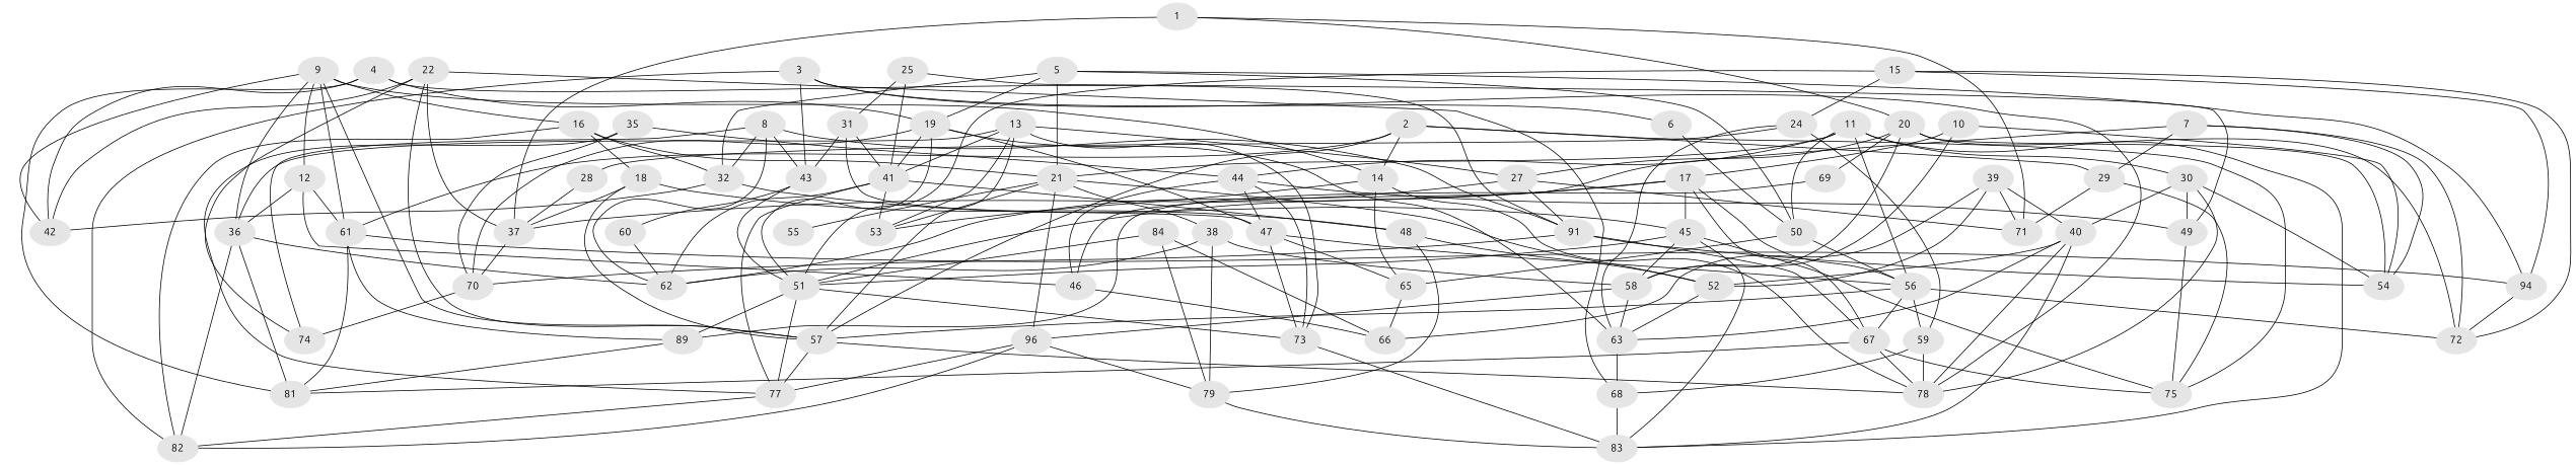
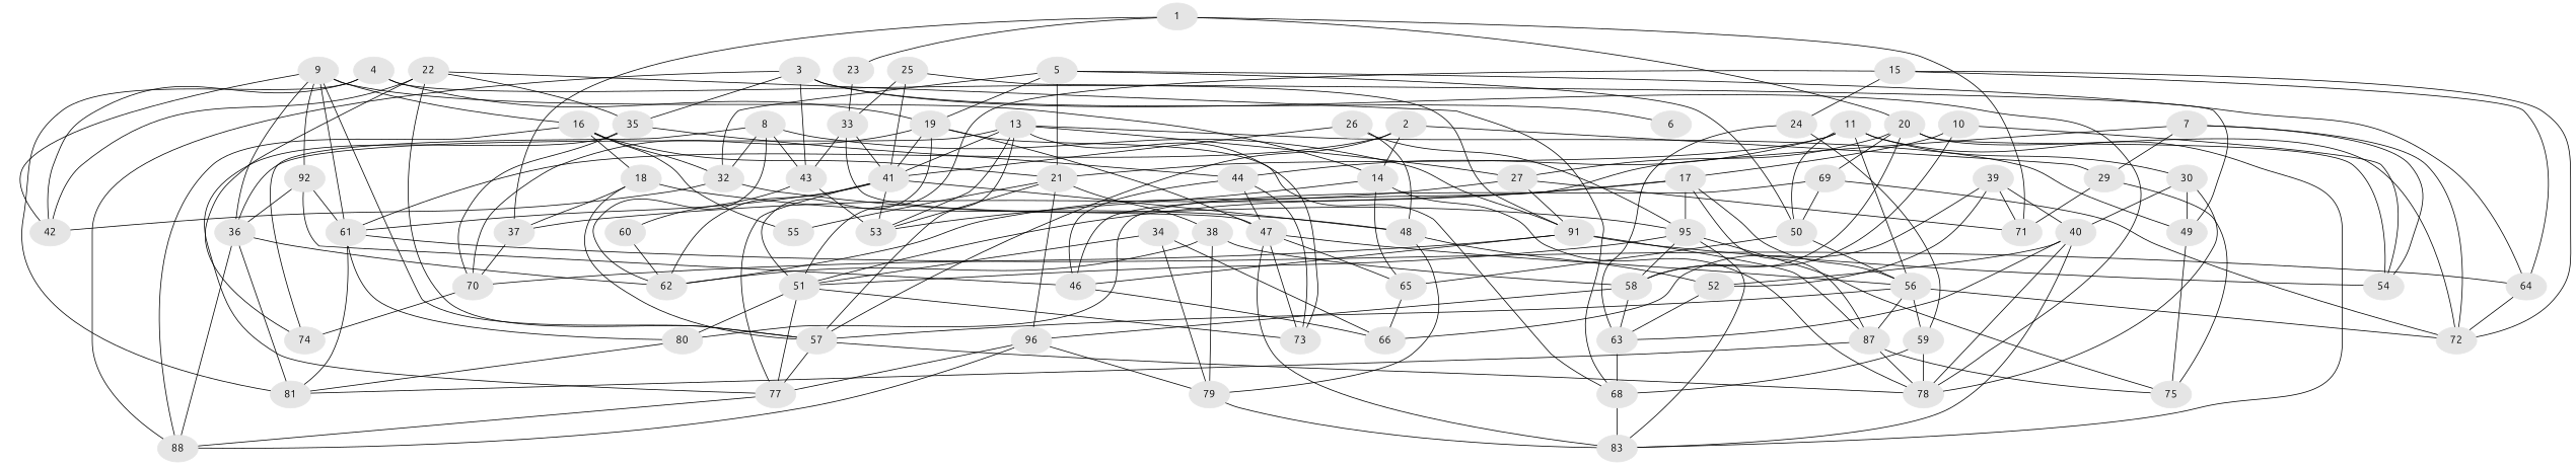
  graph {
    fontname=Ubuntu
    node [color=gray90 fontname=Ubuntu style=filled]
    edge [fontname=Ubuntu weight=1.0]
    1
    20
+   23
    37
    71
    54
    72
    58
    27
    69
-   33 [label=31]
+   33
    70
    2
    14
    29
    57
    61
    75
    78
    53
    65
    77
    81
-   64 [label=94]
-   80 [label=89]
+   64
+   80
    3
    6
    35
    43
-   82
+   82 [label=88]
    50
    44
    60
    4
    19
    n36 [label=91]
    42
    41
    51
    47
    68
    46
-   67
+   67 [label=87]
    5
    21
    32
    55
    38
    52
    n50 [label=96]
-   45
+   45 [label=95]
    56
    7
    66
    8
    62
    74
    9
-   12
+   12 [label=92]
    16
    36
    18
    10
    17
    63
    11
    30
    83
    49
    40
    73
    59
    13
    48
    15
    24
-   28
    79
    22
    25
-   34 [label=84]
+   26
+   34
    39
    1 -- 20
+   1 -- 23
    1 -- 37
    1 -- 71
    20 -- 54
    20 -- 72
    20 -- 58
    20 -- 27
    20 -- 69
+   23 -- 33
    37 -- 70
    58 -- n50
    58 -- 63
    27 -- 71 [weight=2.0]
    27 -- n36 [weight=2.0]
    27 -- 62 [weight=2.0]
+   69 -- 72
    69 -- 80 [weight=2.0]
    33 -- 43
    33 -- 41
    33 -- 47
    70 -- 74
    2 -- 14
    2 -- 29
    2 -- 57
    2 -- 61
-   2 -- 75
    14 -- 78
    14 -- 53
    14 -- 65
    29 -- 71
    29 -- 75
    57 -- 78
    57 -- 77 [weight=2.0]
    61 -- 81
    61 -- 64
    61 -- 80
    65 -- 66
    77 -- 82
    64 -- 72
    80 -- 81
    3 -- 78
    3 -- 6
+   3 -- 35
    3 -- 43
    3 -- 82
-   6 -- 50
+   69 -- 50
    35 -- 70
    35 -- 77
    35 -- 44
-   43 -- 51
+   43 -- 53
    43 -- 60
    50 -- 65
    50 -- 56
    44 -- 47
    44 -- 46
    44 -- 73
    60 -- 62
    4 -- 81
    4 -- 19
    4 -- n36
    4 -- 42
    19 -- 70
    19 -- 41
    19 -- 51
    19 -- 47 [weight=2.0]
-   19 -- 63
+   19 -- 68
    n36 -- 54
    n36 -- 70
+   n36 -- 46
    n36 -- 67
+   41 -- 61
    41 -- 53
    41 -- 77
    41 -- 62
    41 -- 48
    51 -- 77
    51 -- 80 [weight=2.0]
    51 -- 73
    47 -- 65
    47 -- 56
-   73 -- 83
+   47 -- 83
    47 -- 73 [weight=2.0]
    68 -- 83
    46 -- 66
    67 -- 75
    67 -- 78
    67 -- 81
    5 -- 64
    5 -- 50
    5 -- 19
    5 -- 21
    5 -- 32
    21 -- 53
    21 -- 55
    21 -- 38
-   21 -- 52
    21 -- n50
    32 -- 42
    32 -- 45
    38 -- 58
    38 -- 62
    38 -- 79
    52 -- 63
    n50 -- 77
    n50 -- 82
    n50 -- 79
    45 -- 58
    45 -- 75
    45 -- 51
    45 -- 83
    56 -- 72
    56 -- 57
    56 -- 67
    56 -- 59
    7 -- 54
    7 -- 72
    7 -- 29
    7 -- 46
    8 -- 43
    8 -- n36
    8 -- 32
    8 -- 62
    8 -- 74
    9 -- 14
    9 -- 57
    9 -- 61
    9 -- 42
    9 -- 12
    9 -- 16 [weight=2.0]
    9 -- 36
    12 -- 61
    12 -- 46
    12 -- 36
    16 -- 82
    16 -- 21
    16 -- 32
+   16 -- 55
    16 -- 18
    36 -- 81 [weight=2.0]
    36 -- 82
    36 -- 62
    18 -- 37
    18 -- 57
    18 -- 48
    10 -- 54
    10 -- 58
    10 -- 17
    17 -- 37
    17 -- 51
    17 -- 67
    17 -- 45
    17 -- 56
    63 -- 68 [weight=2.0]
    11 -- 50
    11 -- 44
    11 -- 21
    11 -- 56
    11 -- 30
    11 -- 83
-   30 -- 54
    30 -- 78
    30 -- 49
    30 -- 40
    49 -- 75
    40 -- 78
    40 -- 52
    40 -- 63
    40 -- 83
    59 -- 78
    59 -- 68
    13 -- 27
    13 -- 57
    13 -- 53
    13 -- 41
    13 -- 36
-   44 -- 49
+   13 -- 49
    13 -- 73
    48 -- 52
    48 -- 79
    15 -- 72
    15 -- 64
    15 -- 51
    15 -- 24
    24 -- 63
    24 -- 59
-   24 -- 28
-   28 -- 37
    79 -- 83
    22 -- 57
-   22 -- 37
+   22 -- 35
    22 -- 42
    22 -- 68
    22 -- 74
    25 -- 33
    25 -- 41
    25 -- 49
+   26 -- 41
+   26 -- 45
+   26 -- 48
    34 -- 51
    34 -- 66
    34 -- 79
    39 -- 71 [weight=2.0]
    39 -- 52
    39 -- 66
    39 -- 40
  }
